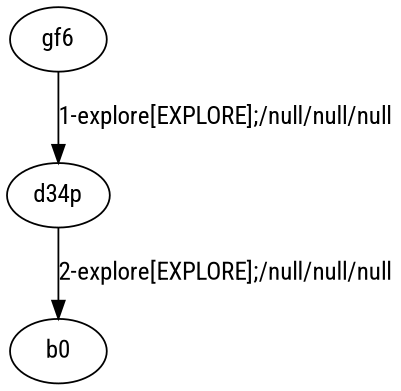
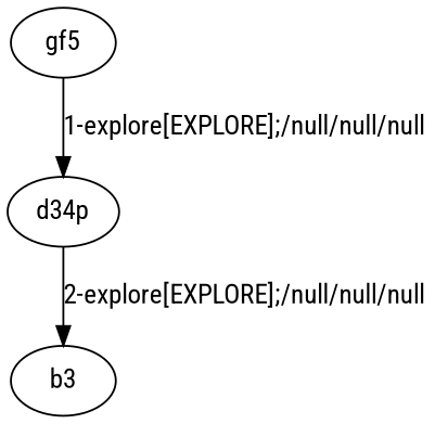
  digraph {
    fontname="Roboto Condensed"
    node [fontname="Roboto Condensed"]
    edge [fontname="Roboto Condensed"]
    n1 [label=d34p]
-   gf5 [label=gf6]
-   b0
+   gf5
+   b0 [label=b3]
    n1 -> b0 [label="2-explore[EXPLORE];/null/null/null"]
    gf5 -> n1 [label="1-explore[EXPLORE];/null/null/null"]
  }
